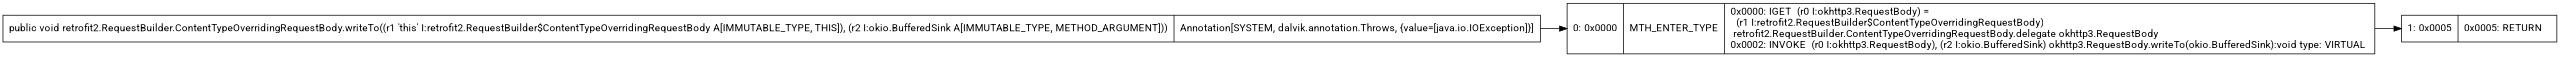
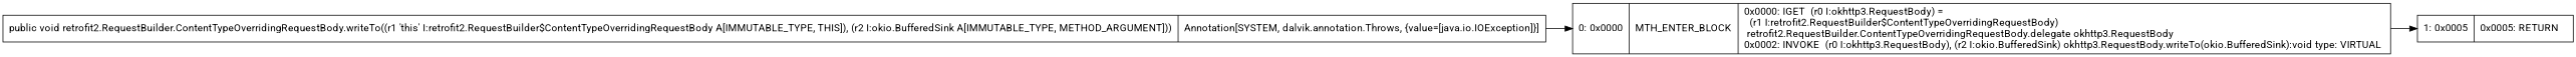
  digraph {
    rankdir=LR
    fontname=Roboto
    node [shape=record fontname=Roboto]
    edge [fontname=Roboto]
-   n1 [label="{0\:\ 0x0000|MTH_ENTER_TYPE\l|0x0000: IGET  (r0 I:okhttp3.RequestBody) = \l  (r1 I:retrofit2.RequestBuilder$ContentTypeOverridingRequestBody)\l retrofit2.RequestBuilder.ContentTypeOverridingRequestBody.delegate okhttp3.RequestBody \l0x0002: INVOKE  (r0 I:okhttp3.RequestBody), (r2 I:okio.BufferedSink) okhttp3.RequestBody.writeTo(okio.BufferedSink):void type: VIRTUAL \l}"]
+   n1 [label="{0\:\ 0x0000|MTH_ENTER_BLOCK\l|0x0000: IGET  (r0 I:okhttp3.RequestBody) = \l  (r1 I:retrofit2.RequestBuilder$ContentTypeOverridingRequestBody)\l retrofit2.RequestBuilder.ContentTypeOverridingRequestBody.delegate okhttp3.RequestBody \l0x0002: INVOKE  (r0 I:okhttp3.RequestBody), (r2 I:okio.BufferedSink) okhttp3.RequestBody.writeTo(okio.BufferedSink):void type: VIRTUAL \l}"]
    n2 [label="{1\:\ 0x0005|0x0005: RETURN   \l}"]
    n3 [label="{public void retrofit2.RequestBuilder.ContentTypeOverridingRequestBody.writeTo((r1 'this' I:retrofit2.RequestBuilder$ContentTypeOverridingRequestBody A[IMMUTABLE_TYPE, THIS]), (r2 I:okio.BufferedSink A[IMMUTABLE_TYPE, METHOD_ARGUMENT]))  | Annotation[SYSTEM, dalvik.annotation.Throws, \{value=[java.io.IOException]\}]\l}"]
    n1 -> n2
    n3 -> n1
  }
